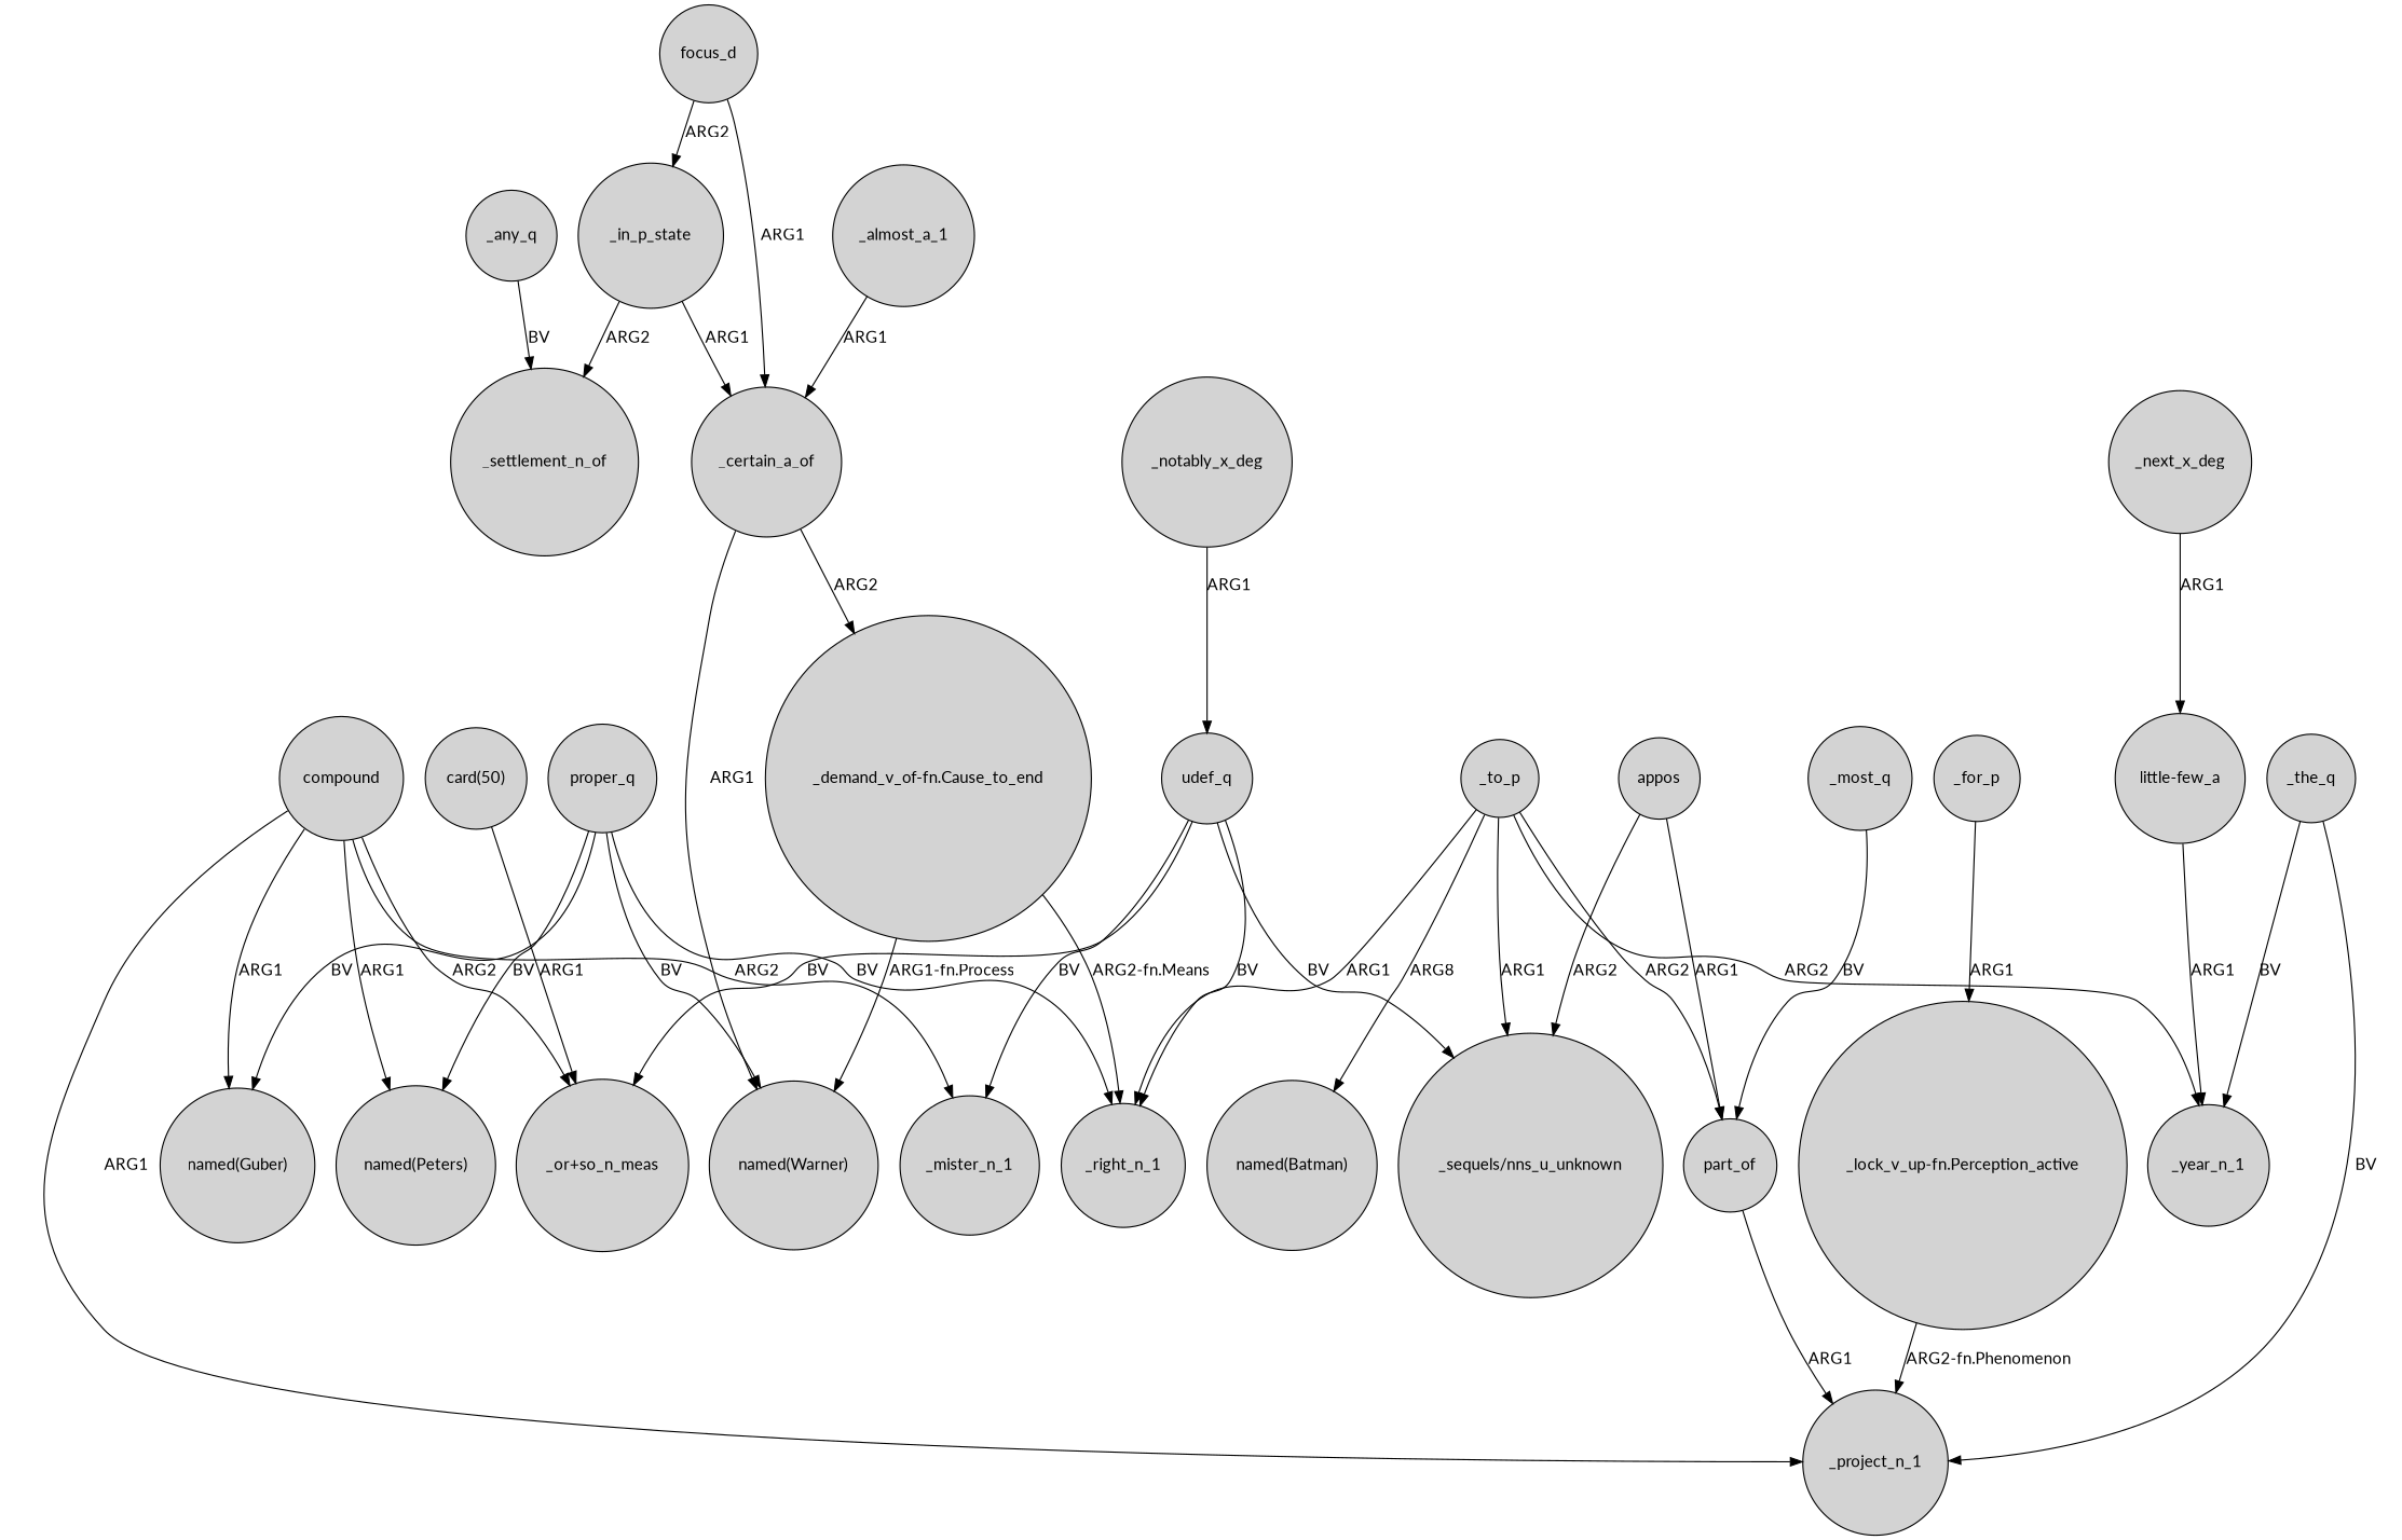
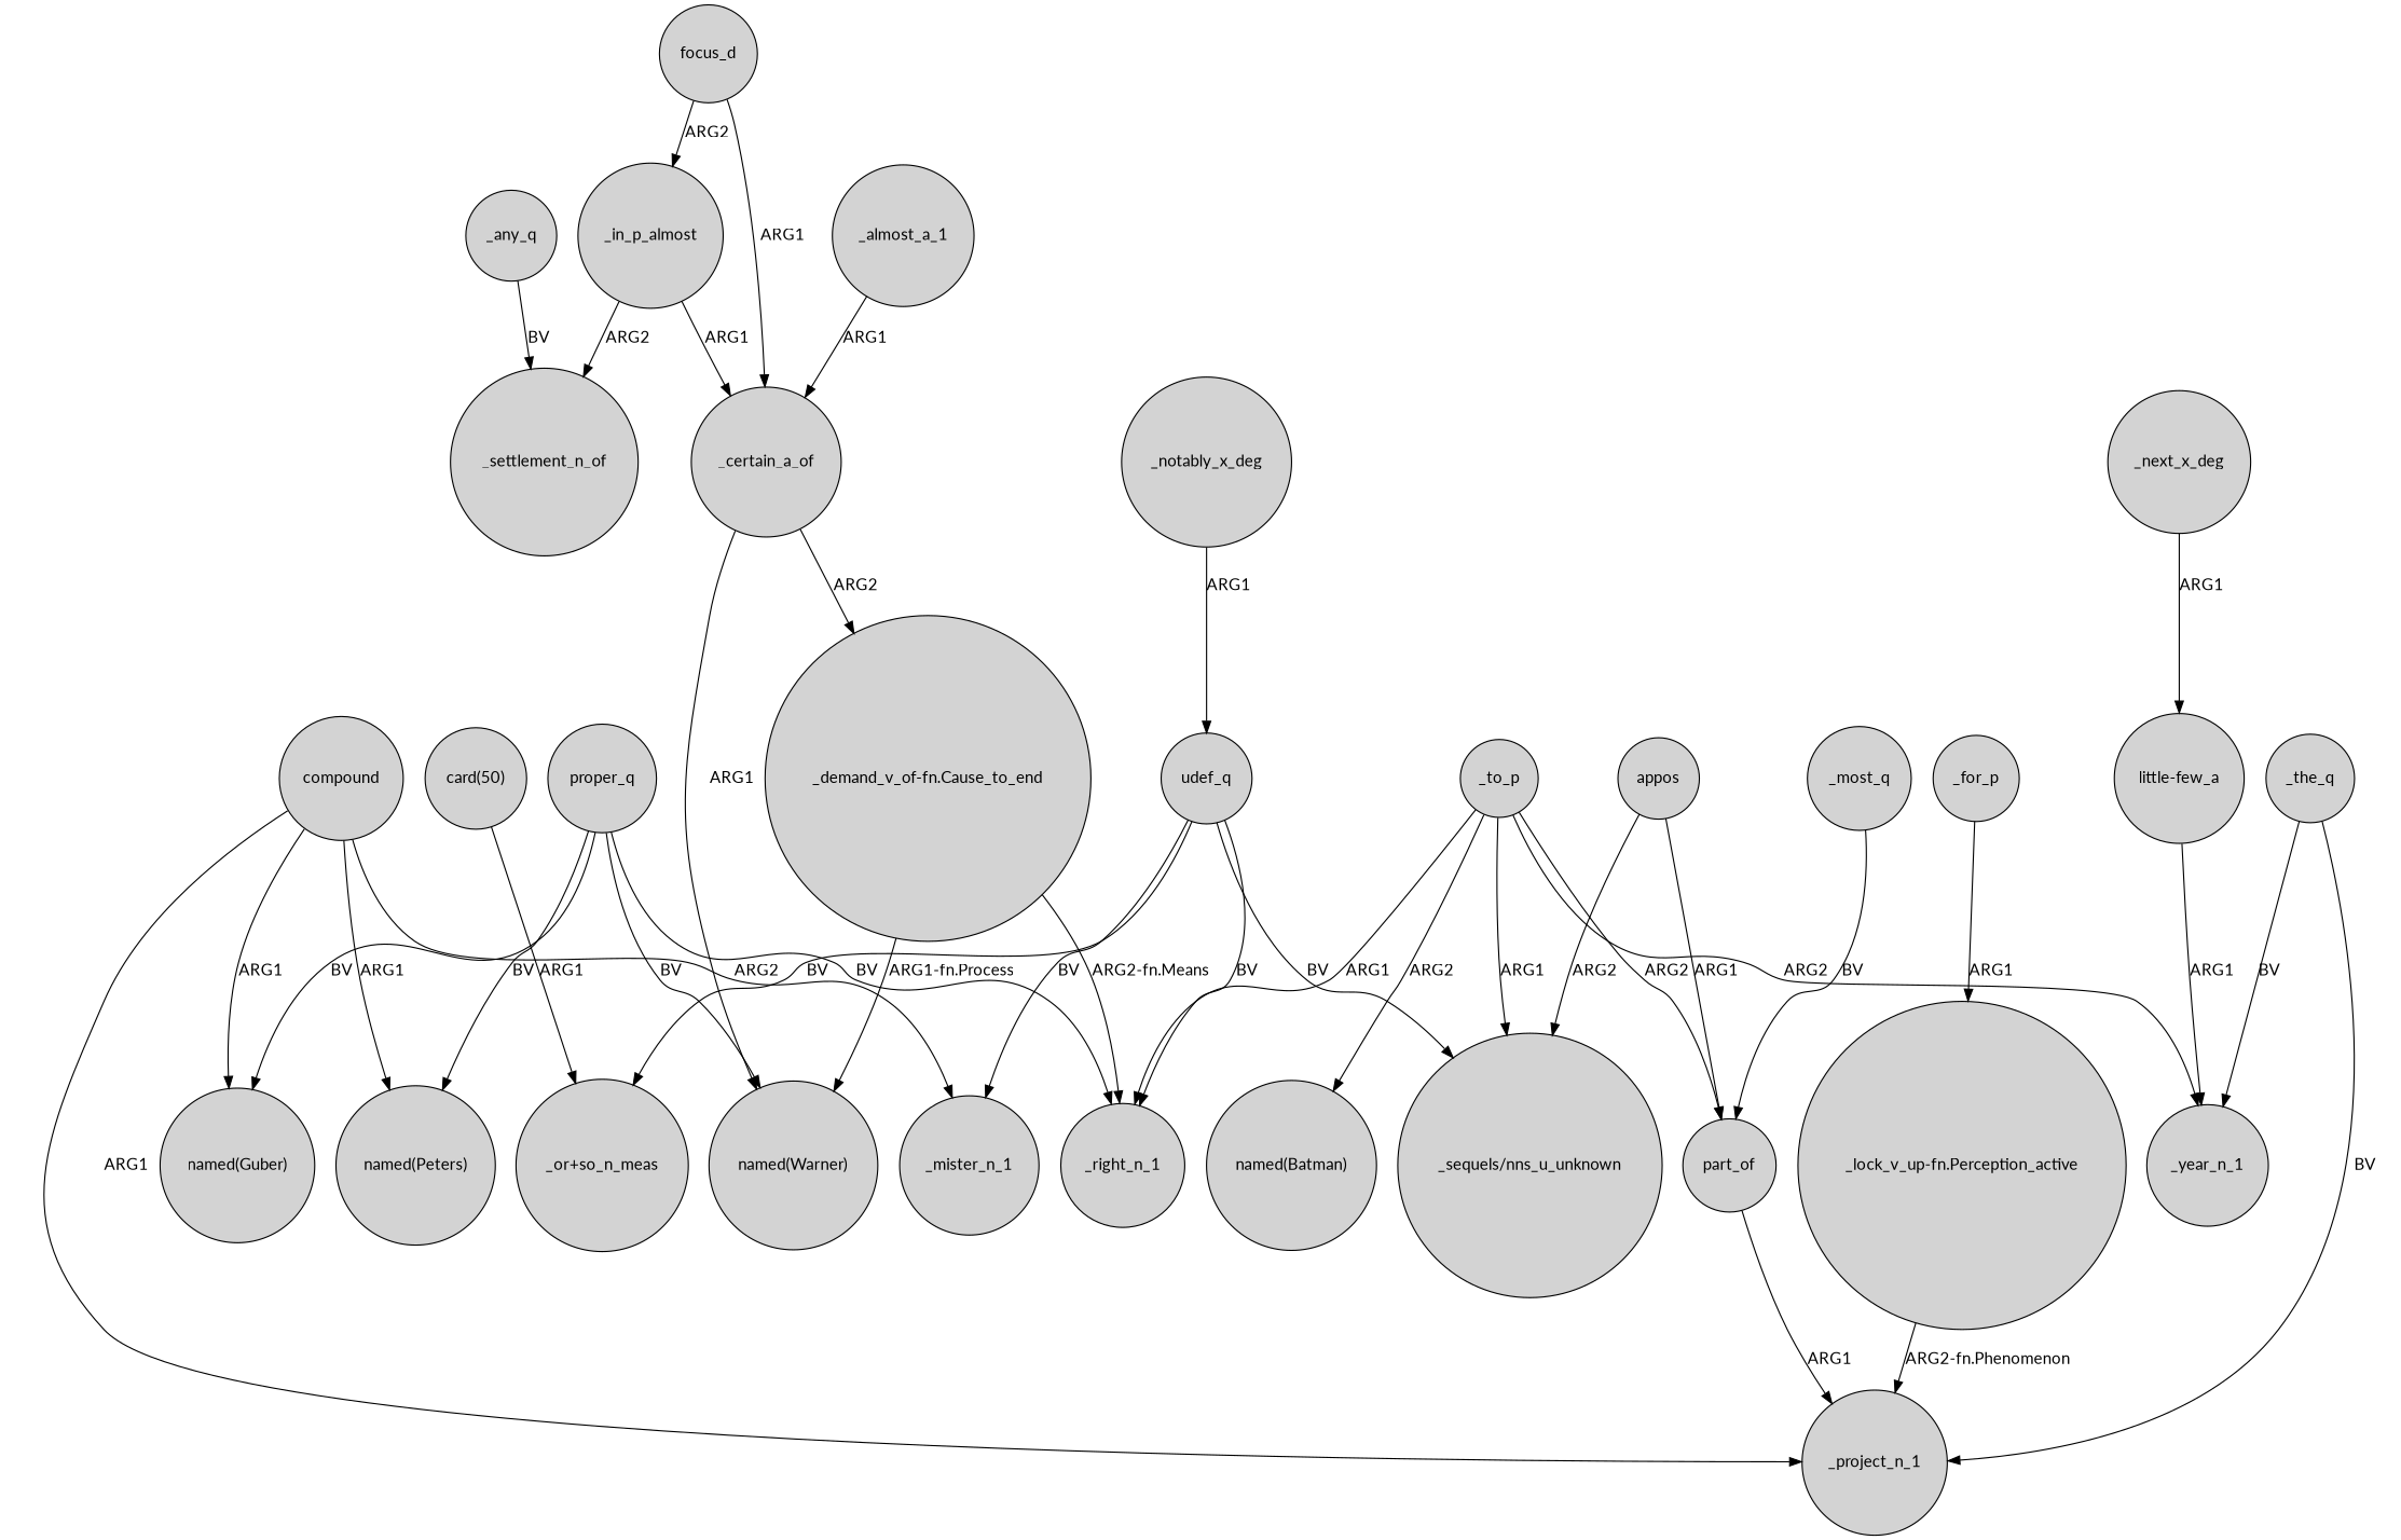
  digraph {
    fontname=Lato
    node [fontname=Lato shape=circle style=filled]
    edge [fontname=Lato]
    compound
    _mister_n_1
    "named(Peters)"
    _project_n_1
    "_or+so_n_meas"
    "named(Guber)"
    focus_d
-   _in_p_state
+   _in_p_state [label=_in_p_almost]
    _certain_a_of
    _settlement_n_of
    "named(Warner)"
    "_demand_v_of-fn.Cause_to_end"
    "_lock_v_up-fn.Perception_active"
    proper_q
    _right_n_1
    _for_p
    udef_q
    "_sequels/nns_u_unknown"
    appos
    part_of
    _to_p
    "named(Batman)"
    _year_n_1
    _most_q
    "little-few_a"
    _the_q
    _next_x_deg
    _any_q
    "card(50)"
    _notably_x_deg
    _almost_a_1
    compound -> _mister_n_1 [label=ARG2]
    compound -> "named(Peters)" [label=ARG1]
    compound -> _project_n_1 [label=ARG1]
-   compound -> "_or+so_n_meas" [label=ARG2]
    compound -> "named(Guber)" [label=ARG1]
    focus_d -> _in_p_state [label=ARG2]
    focus_d -> _certain_a_of [label=ARG1]
    _in_p_state -> _certain_a_of [label=ARG1]
    _in_p_state -> _settlement_n_of [label=ARG2]
    _certain_a_of -> "named(Warner)" [label=ARG1]
    _certain_a_of -> "_demand_v_of-fn.Cause_to_end" [label=ARG2]
    "_demand_v_of-fn.Cause_to_end" -> "named(Warner)" [label="ARG1-fn.Process"]
    "_demand_v_of-fn.Cause_to_end" -> _right_n_1 [label="ARG2-fn.Means"]
    "_lock_v_up-fn.Perception_active" -> _project_n_1 [label="ARG2-fn.Phenomenon"]
    proper_q -> "named(Peters)" [label=BV]
    proper_q -> "named(Guber)" [label=BV]
    proper_q -> "named(Warner)" [label=BV]
    proper_q -> _right_n_1 [label=BV]
    _for_p -> "_lock_v_up-fn.Perception_active" [label=ARG1]
    udef_q -> _mister_n_1 [label=BV]
    udef_q -> "_or+so_n_meas" [label=BV]
    udef_q -> _right_n_1 [label=BV]
    udef_q -> "_sequels/nns_u_unknown" [label=BV]
    appos -> "_sequels/nns_u_unknown" [label=ARG2]
    appos -> part_of [label=ARG1]
    part_of -> _project_n_1 [label=ARG1]
    _to_p -> _right_n_1 [label=ARG1]
    _to_p -> "_sequels/nns_u_unknown" [label=ARG1]
    _to_p -> part_of [label=ARG2]
-   _to_p -> "named(Batman)" [label=ARG8]
+   _to_p -> "named(Batman)" [label=ARG2]
    _to_p -> _year_n_1 [label=ARG2]
    _most_q -> part_of [label=BV]
    "little-few_a" -> _year_n_1 [label=ARG1]
    _the_q -> _project_n_1 [label=BV]
    _the_q -> _year_n_1 [label=BV]
    _next_x_deg -> "little-few_a" [label=ARG1]
    _any_q -> _settlement_n_of [label=BV]
    "card(50)" -> "_or+so_n_meas" [label=ARG1]
    _notably_x_deg -> udef_q [label=ARG1]
    _almost_a_1 -> _certain_a_of [label=ARG1]
  }
